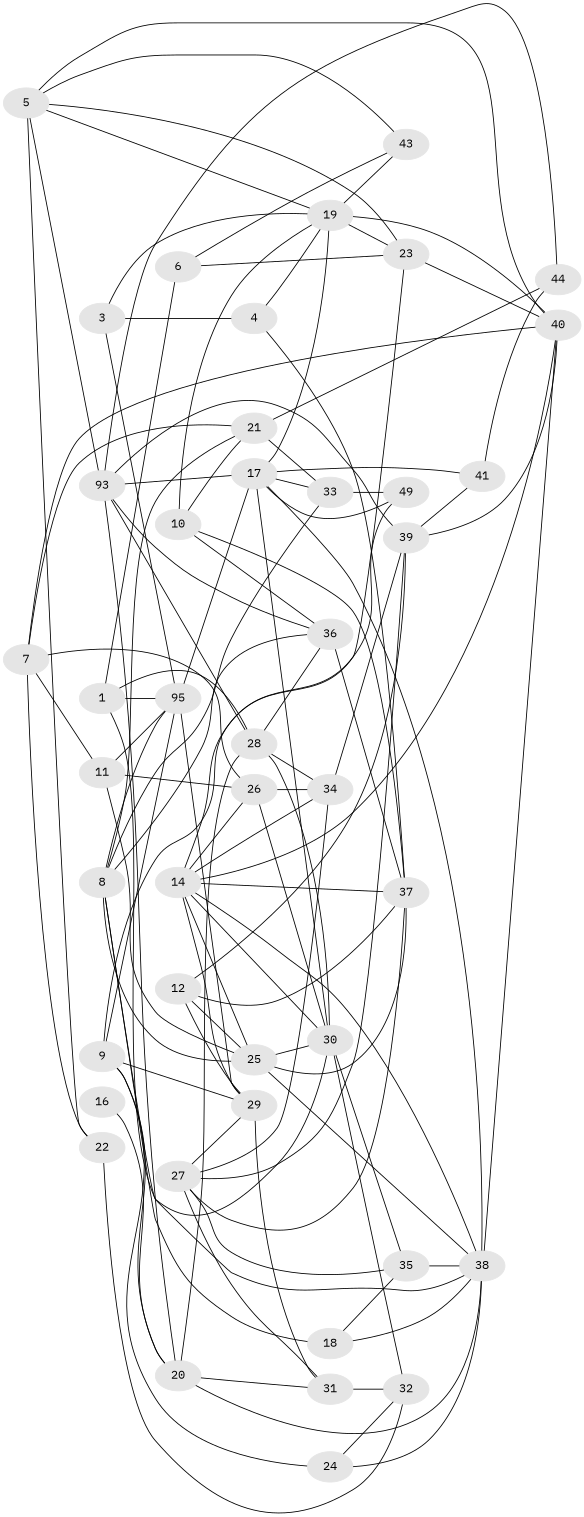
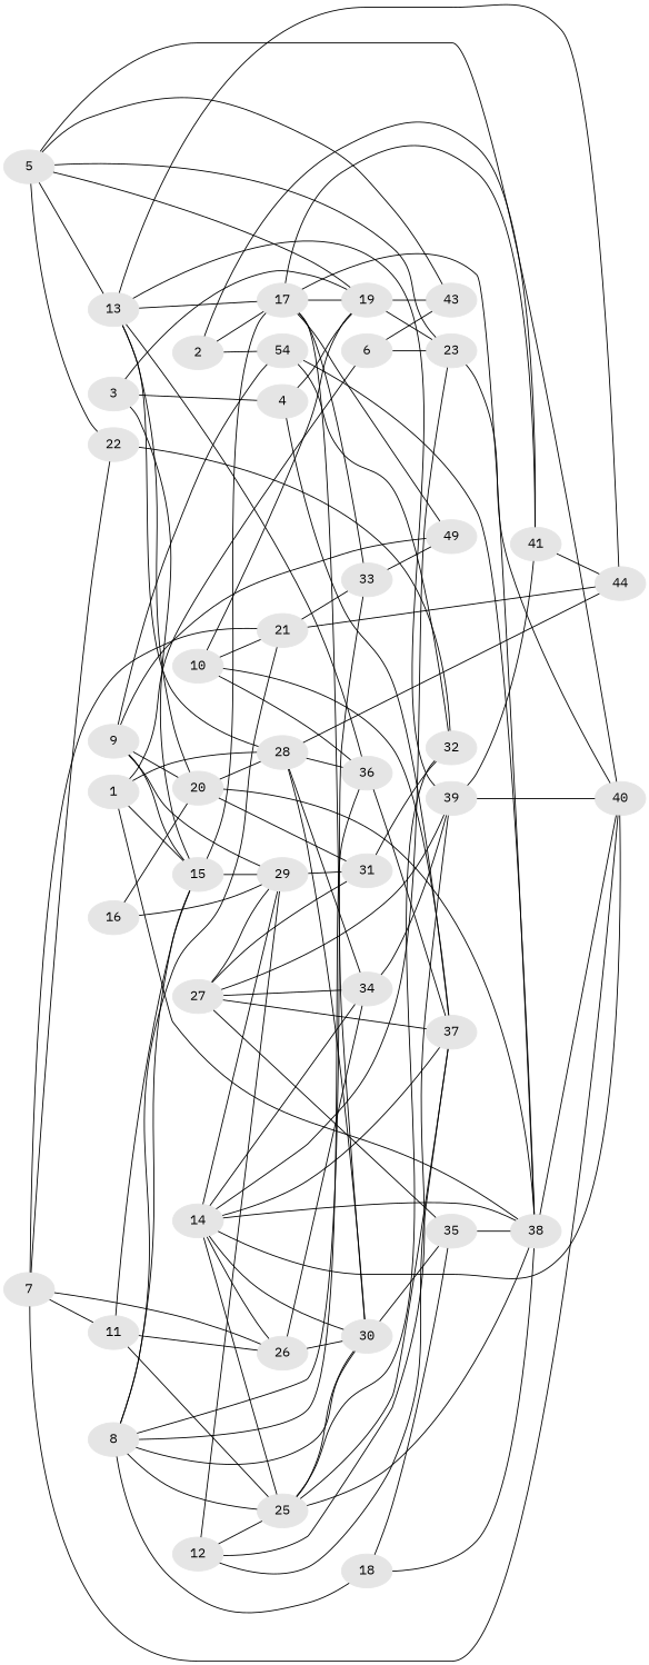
  graph {
    fontname="IBM Plex Mono"
    rankdir=LR
    node [color=gray90 fontname="IBM Plex Mono" style=filled]
    edge [fontname="IBM Plex Mono" weight=1.0]
    1
    6
-   15 [label=95]
+   15
    28
    38
    23
    43
    17
    29
    44
    30
    36
    34
    40
-   24
+   2
+   24 [label=54]
    41
    19
    33
    n20 [label=49]
    32
    3
    4
    37
    5
-   13 [label=93]
+   13
    22
    20
    39
    7
    11
    21
    26
    25
    8
    18
    35
    9
    31
    10
    12
    14
    16
    27
    1 -- 6 [weight=2.0]
    1 -- 15
    1 -- 28
    1 -- 38
    6 -- 23
    6 -- 43
    15 -- 17
    15 -- 29
+   28 -- 44
    28 -- 30
    28 -- 36
    28 -- 34
    38 -- 40
    23 -- 40
    17 -- 38
    17 -- 30
    17 -- 41
    17 -- 19
    17 -- 33
    17 -- n20
    29 -- 31
    30 -- 35
    36 -- 37
    34 -- 39
+   2 -- 17
+   2 -- 24
+   2 -- 41
    24 -- 38
    24 -- 32
    41 -- 44
    19 -- 23
    19 -- 43
-   19 -- 40
    33 -- n20
    3 -- 15
    3 -- 19
    3 -- 4
    4 -- 19
    4 -- 37
    5 -- 23
    5 -- 43
    5 -- 40 [weight=2.0]
    5 -- 19
    5 -- 13
    5 -- 22 [weight=2.0]
    13 -- 28
    13 -- 17
    13 -- 44
    13 -- 36
    13 -- 20
    13 -- 39
    22 -- 32
    20 -- 28
    20 -- 38
    20 -- 31
    39 -- 40
    39 -- 41 [weight=2.0]
    7 -- 40
    7 -- 22
    7 -- 11
    7 -- 21
    7 -- 26
    11 -- 15
    11 -- 26
    11 -- 25
    21 -- 44
    21 -- 33
    26 -- 30 [weight=2.0]
    26 -- 34
    25 -- 38 [weight=2.0]
    25 -- 30
-   30 -- 32
+   25 -- 32
    25 -- 37
    8 -- 15
    8 -- 30
    8 -- 36
    8 -- 33
    8 -- 21
    8 -- 25 [weight=2.0]
    8 -- 18
    18 -- 38 [weight=2.0]
    18 -- 35
    35 -- 38 [weight=3.0]
    9 -- 15
    9 -- 29
    9 -- 24
    9 -- n20
    9 -- 20
    31 -- 32
    10 -- 36
    10 -- 19
    10 -- 37
    10 -- 21
    12 -- 29 [weight=2.0]
    12 -- 37
    12 -- 39
    12 -- 25
    14 -- 38
    14 -- 23
    14 -- 29
    14 -- 30
    14 -- 34 [weight=2.0]
    14 -- 40
    14 -- 37
    14 -- 26
    14 -- 25
+   16 -- 29 [weight=2.0]
    16 -- 20
    27 -- 29
    27 -- 34
    27 -- 37
    27 -- 39
    27 -- 35
    27 -- 31
  }
